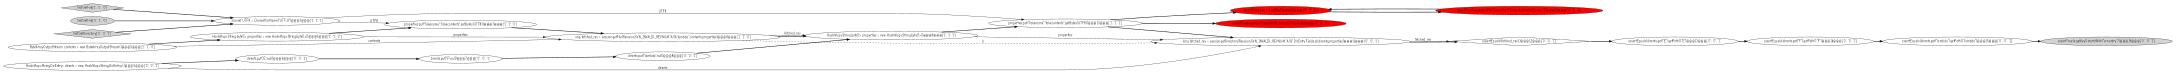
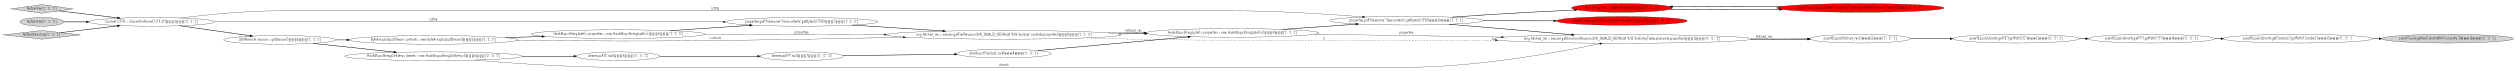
  digraph {
    fontname="Comic Neue"
    rankdir=LR
    node [fillcolor=white fontname="Comic Neue" shape=ellipse style=filled]
    edge [fontname="Comic Neue" style=bold]
    n1 [label="Charset UTF8 = Charset.forName(\"UTF-8\")@@@3@@@['1', '1', '1']"]
+   n2 [label="ISVNRemote session = getSession()@@@4@@@['1', '1', '1']"]
    n3 [label="properties.put(\"fakename\",\"fakecontents\".getBytes(UTF8))@@@10@@@['1', '1', '1']"]
    n4 [label="properties.put(\"fakename\",\"fakecontents\".getBytes(UTF8))@@@7@@@['1', '1', '0']"]
    n5 [label="HashMap<String,DirEntry> dirents = new HashMap<String,DirEntry>()@@@5@@@['0', '0', '1']"]
    n6 [label="ByteArrayOutputStream contents = new ByteArrayOutputStream()@@@5@@@['1', '1', '0']"]
    n7 [label="long fetched_rev = session.getDirectory(Revision.SVN_INVALID_REVNUM,\"A/B\",DirEntry.Fields.all,dirents,properties)@@@11@@@['0', '0', '1']"]
    n8 [fillcolor=red label="final String key = e.getKey()@@@12@@@['0', '1', '0']"]
    n9 [fillcolor=red label="assertTrue(e.getKey().startsWith(\"svn:entry:\"))@@@11@@@['1', '0', '0']"]
    n10 [label="long fetched_rev = session.getFile(Revision.SVN_INVALID_REVNUM,\"A/B/lambda\",contents,properties)@@@8@@@['1', '1', '0']"]
    n11 [label="dirents.put(\"E\",null)@@@6@@@['0', '0', '1']"]
    n12 [label="dirents.put(\"F\",null)@@@7@@@['0', '0', '1']"]
-   n13 [label="assertEquals(fetched_rev,1)@@@12@@@['0', '0', '1']" shape=diamond]
+   n13 [label="assertEquals(fetched_rev,1)@@@12@@@['0', '0', '1']"]
    n14 [fillcolor=lightgray label="testGetFile['1', '0', '0']" shape=diamond]
    n15 [label="assertEquals(dirents.get(\"lambda\").getPath(),\"lambda\")@@@15@@@['0', '0', '1']"]
    n16 [fillcolor=lightgray label="assertTrue(e.getKey().startsWith(\"svn:entry:\"))@@@16@@@['0', '0', '1']"]
    n17 [label="dirents.put(\"lambda\",null)@@@8@@@['0', '0', '1']"]
    n18 [label="HashMap<String,byte((> properties = new HashMap<String,byte((>()@@@6@@@['1', '1', '0']"]
    n19 [fillcolor=red label="assertTrue(key.startsWith(\"svn:entry:\") || key.startsWith(\"svn:wc:\"))@@@13@@@['0', '1', '0']"]
    n20 [label="assertEquals(dirents.get(\"E\").getPath(),\"E\")@@@13@@@['0', '0', '1']"]
    n21 [label="HashMap<String,byte((> properties = new HashMap<String,byte((>()@@@9@@@['1', '1', '1']"]
    n22 [label="assertEquals(dirents.get(\"F\").getPath(),\"F\")@@@14@@@['0', '0', '1']"]
    n23 [fillcolor=lightgray label="testGetFile['0', '1', '0']"]
    n24 [fillcolor=lightgray label="testGetDirectory['0', '0', '1']" shape=diamond]
+   n1 -> n2
    n1 -> n3 [label=UTF8 style=solid]
    n1 -> n4 [label=UTF8 style=solid]
+   n2 -> n5
+   n2 -> n6
    n3 -> n7
    n3 -> n8
    n3 -> n9
    n4 -> n10
    n5 -> n7 [label=dirents style=solid]
    n5 -> n11
    n6 -> n10 [label=contents style=solid]
    n6 -> n18
    n7 -> n13
    n7 -> n13 [label=fetched_rev style=solid]
    n8 -> n19
    n10 -> n7 [label=0 style=dashed]
    n10 -> n21 [label=fetched_rev style=solid]
    n10 -> n21
    n11 -> n12
    n12 -> n17
    n13 -> n20
    n14 -> n1
    n15 -> n16
    n17 -> n21
    n18 -> n4
    n18 -> n10 [label=properties style=solid]
    n19 -> n8
    n20 -> n22
    n21 -> n3
    n21 -> n7 [label=properties style=solid]
    n22 -> n15
    n23 -> n1
    n24 -> n1
  }
